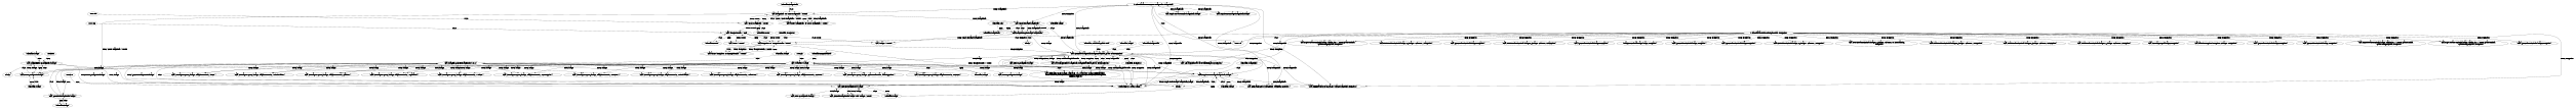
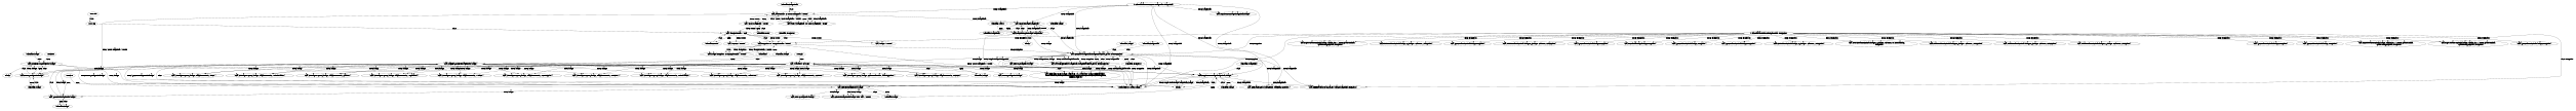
  digraph {
-   n1 [label="(Call,image=DestroyImageList(image))"]
+   n1 [label="(Call,min=DestroyImageList(image))"]
    n2 [label="(Call,DestroyImageList(image))"]
    n3 [label="(MethodReturn,static Image *)"]
    n4 [label="(Block,)"]
    n5 [label="(Identifier,image)"]
-   n6 [label="(Call,image=SyncNextImageInList(rows))"]
+   n6 [label="(Call,image=SyncNextImageInList(image))"]
    n7 [label="(Call,SyncNextImageInList(image))"]
    n8 [label="(Call,AcquireNextImage(image_info,image))"]
    n9 [label="(Call,SetImageProperty(image,\"quantum:format\",\"floating-point\"))"]
    n10 [label="(Call,SetImageProperty(image,\"tiff:photometric\",\"separated\"))"]
    n11 [label="(Call,SetImageProperty(image,\"tiff:photometric\",\"LOGLUV\"))"]
    n12 [label="(Call,SetImageProperty(image,\"tiff:photometric\",\"unknown\"))"]
    n13 [label="(Call,SetImageProperty(image,\"tiff:photometric\",\"min-is-black\"))"]
    n14 [label="(Call,SetImageProperty(image,\"tiff:photometric\",\"YCBCR\"))"]
    n15 [label="(Call,SetImageProperty(image,\"tiff:photometric\",\"min-is-white\"))"]
    n16 [label="(Block,)"]
    n17 [label="(Call,SetImageProperty(image,\"tiff:photometric\",\"MASK\"))"]
    n18 [label="(Call,SetImageProperty(image,\"tiff:photometric\",\"RGB\"))"]
    n19 [label="(Call,SetImageProperty(image,\"tiff:photometric\",\"palette\"))"]
    n20 [label="(Call,SetImageProperty(image,\"tiff:photometric\",\"CIE Log2(L)\"))"]
    n21 [label="(Call,SetImageProperty(image,\"tiff:photometric\",\"CIELAB\"))"]
    n22 [label="(Identifier,image)"]
    n23 [label="(Call,GetNextImageInList(image))"]
    n24 [label="(Call,TIFFReadPhotoshopLayers(image,image_info,exception))"]
    n25 [label="(Identifier,image)"]
    n26 [label="(Call,GetImageOption(image_info,\"tiff:exif-properties\"))"]
    n27 [label="(Call,DestroyImageList(image))"]
-   n28 [label="(Call,GetNextImageInList(image) == (Image *) NULL)"]
+   n28 [label="(Call,GetNextImageInList(image) == (Call *) NULL)"]
    n29 [label="(Identifier,image)"]
    n30 [label="(Call,OpenBlob(image_info,image,ReadBinaryBlobMode,exception))"]
-   n31 [label="(Call,(thandle_t) image)"]
+   n31 [label="(Call,(thandle_t) columns)"]
    n32 [label="(Call,DestroyImageList(image))"]
-   n33 [label="(Call,SetMagickThreadValue(tiff_exception,exception))"]
    n34 [label="(Call,status=OpenBlob(image_info,image,ReadBinaryBlobMode,exception))"]
    n35 [label="(Identifier,exception)"]
    n36 [label="(Identifier,image)"]
    n37 [label="(Call,DestroyImageList(image))"]
    n38 [label="(Call,TIFFClientOpen(image->filename,\"rb\",(thandle_t) image,TIFFReadBlob,\n    TIFFWriteBlob,TIFFSeekBlob,TIFFCloseBlob,TIFFGetBlobSize,TIFFMapBlob,\n    TIFFUnmapBlob))"]
    n39 [label="(Call,AcquireImage(image_info))"]
    n40 [label="(Call,image=AcquireImage(image_info))"]
    n41 [label="(Identifier,image_info)"]
    n42 [label="(Block,)"]
-   n43 [label="(Call,image_info != (const ImageInfo *) NULL)"]
+   n43 [label="(Call,palette_info != (const ImageInfo *) NULL)"]
    n44 [label="(Call,(const ImageInfo *) NULL)"]
-   n45 [label="(Call,assert(image_info != (const ImageInfo *) NULL))"]
+   n45 [label="(Call,assert(image_info != (const ImageInfo *) RGB))"]
    n46 [label="(Call,(ExceptionInfo *) CIE)"]
    n47 [label="(Identifier,NULL)"]
    n48 [label="(MethodParameterIn,const ImageInfo *image_info)"]
-   n49 [label="(Call,AcquireQuantumInfo(image_info,image))"]
    n50 [label="(Call,AcquireNextImage(image_info,image))"]
-   1000115
    n52 [label="(Call,exception != (ExceptionInfo *) NULL)"]
    n53 [label="(Identifier,NULL)"]
    n54 [label="(Call,(Image *) NULL)"]
-   n55 [label="(Call,(TIFF *) NULL)"]
-   n56 [label="(Call,assert(exception != (ExceptionInfo *) NULL))"]
+   n55 [label="(Call,(YCBCR *) NULL)"]
+   n56 [label="(Call,image(exception != (ExceptionInfo *) NULL))"]
    n57 [label="(MethodParameterIn,ExceptionInfo *exception)"]
-   n58 [label="(Call,GetImageDepth(image,exception))"]
-   n59 [label="(Call,InheritException(exception,&image->exception))"]
    n60 [label="(Call,SyncAuthenticPixels(image,exception))"]
    n61 [label="(Call,SyncAuthenticPixels(image,exception))"]
    n62 [label="(Call,ImportQuantumPixels(image,(CacheView *) NULL,quantum_info,\n              quantum_type,pixels,exception))"]
    n63 [label="(Call,ImportQuantumPixels(image,(CacheView *) NULL,quantum_info,\n            quantum_type,pixels,exception))"]
    n64 [label="(Call,SyncAuthenticPixels(image,exception))"]
    n65 [label="(Call,ImportQuantumPixels(image,(CacheView *) NULL,quantum_info,\n            quantum_type,pixels,exception))"]
    n66 [label="(Call,QueueAuthenticPixels(image,0,y,image->columns,1,exception))"]
    n67 [label="(Call,SyncAuthenticPixels(image,exception))"]
    n68 [label="(Call,QueueAuthenticPixels(image,0,y,image->columns,1,exception))"]
    n69 [label="(Call,SyncAuthenticPixels(image,exception))"]
-   n70 [label="(Image,DecodeLabImage(image,exception))"]
+   n70 [label="(Call,DecodeLabImage(image,exception))"]
    n71 [label="(Call,SyncAuthenticPixels(image,exception))"]
    n72 [label="(Call,SyncAuthenticPixels(image,exception))"]
    n73 [label="(Call,GetAuthenticPixels(image,0,y,image->columns,1,exception))"]
    n74 [label="(Call,QueueAuthenticPixels(image,0,y,image->columns,rows_remaining,\n            exception))"]
    n75 [label="(Call,QueueAuthenticPixels(image,0,y,image->columns,1,exception))"]
    n76 [label="(Call,QueueAuthenticPixels(image,0,y,image->columns,1,exception))"]
    n77 [label="(Call,QueueAuthenticPixels(image,0,y,image->columns,1,exception))"]
-   n78 [label="(Identifier,TIFFReadBlob)"]
-   n79 [label="(Identifier,ReadBinaryBlobMode)"]
+   n80 [label="(Identifier,i)"]
    n81 [label="(Identifier,image)"]
    n82 [label="(Identifier,image)"]
    n83 [label="(Identifier,image)"]
-   n84 [label="(Identifier,min)"]
+   n84 [label="(Identifier,status)"]
    n85 [label="(Identifier,image)"]
    n86 [label="(Identifier,image_info)"]
    n87 [label="(Identifier,exception)"]
    n88 [label="(Identifier,image_info)"]
    n89 [label="(Identifier,image_info)"]
    1000308
    1000318
    1000159
    1000186
    1000231
    n1 -> n2 [label="CFG: "]
    n1 -> n3 [label="DDG: DestroyImageList(image)"]
    n1 -> n3 [label="DDG: image"]
    n1 -> n4 [label="AST: "]
    n2 -> n1 [label="AST: "]
    n2 -> n1 [label="DDG: image"]
    n2 -> n5 [label="CFG: "]
    n5 -> n2 [label="AST: "]
    n6 -> n2 [label="DDG: image"]
    n6 -> n3 [label="DDG: SyncNextImageInList(image)"]
    n6 -> n7 [label="CFG: "]
    n6 -> n8 [label="DDG: image"]
    n6 -> n9 [label="DDG: image"]
    n6 -> n10 [label="DDG: image"]
    n6 -> n11 [label="DDG: image"]
    n6 -> n12 [label="DDG: image"]
    n6 -> n13 [label="DDG: image"]
    n6 -> n14 [label="DDG: image"]
    n6 -> n15 [label="DDG: image"]
    n6 -> n16 [label="AST: "]
    n6 -> n17 [label="DDG: image"]
    n6 -> n18 [label="DDG: image"]
    n6 -> n19 [label="DDG: image"]
    n6 -> n20 [label="DDG: image"]
    n6 -> n21 [label="DDG: image"]
    n7 -> n6 [label="AST: "]
    n7 -> n6 [label="DDG: image"]
    n7 -> n22 [label="CFG: "]
    n8 -> n3 [label="DDG: AcquireNextImage(image_info,image)"]
    n8 -> n3 [label="DDG: image_info"]
    n8 -> n16 [label="AST: "]
    n8 -> n23 [label="DDG: image"]
    n8 -> n24 [label="DDG: image_info"]
    n8 -> n25 [label="CFG: "]
    n8 -> n26 [label="DDG: image_info"]
    n22 -> n7 [label="AST: "]
+   n23 -> n7 [label="DDG: image"]
    n23 -> n27 [label="DDG: image"]
    n23 -> n28 [label="AST: "]
    n23 -> n28 [label="DDG: image"]
    n23 -> n29 [label="CFG: "]
    n25 -> n8 [label="AST: "]
    n29 -> n8 [label="CFG: "]
    n29 -> n23 [label="AST: "]
    n30 -> n3 [label="DDG: image_info"]
    n30 -> n3 [label="DDG: ReadBinaryBlobMode"]
    n30 -> n3 [label="DDG: exception"]
    n30 -> n8 [label="DDG: image_info"]
    n30 -> n24 [label="DDG: image_info"]
    n30 -> n26 [label="DDG: image_info"]
    n30 -> n31 [label="DDG: image"]
    n30 -> n32 [label="DDG: image"]
-   n30 -> n33 [label="DDG: exception"]
    n30 -> n34 [label="AST: "]
    n30 -> n34 [label="DDG: image_info"]
    n30 -> n34 [label="DDG: image"]
    n30 -> n34 [label="DDG: ReadBinaryBlobMode"]
    n30 -> n34 [label="DDG: exception"]
    n30 -> n35 [label="CFG: "]
    n31 -> n2 [label="DDG: image"]
    n31 -> n8 [label="DDG: image"]
    n31 -> n9 [label="DDG: image"]
    n31 -> n10 [label="DDG: image"]
    n31 -> n11 [label="DDG: image"]
    n31 -> n12 [label="DDG: image"]
    n31 -> n13 [label="DDG: image"]
    n31 -> n14 [label="DDG: image"]
    n31 -> n15 [label="DDG: image"]
    n31 -> n17 [label="DDG: image"]
    n31 -> n18 [label="DDG: image"]
    n31 -> n19 [label="DDG: image"]
    n31 -> n20 [label="DDG: image"]
    n31 -> n21 [label="DDG: image"]
    n31 -> n36 [label="CFG: "]
    n31 -> n37 [label="DDG: image"]
    n31 -> n38 [label="AST: "]
    n31 -> n38 [label="DDG: image"]
    n34 -> n30 [label="CFG: "]
    n35 -> n30 [label="AST: "]
    n36 -> n31 [label="AST: "]
    n39 -> n30 [label="DDG: image_info"]
    n39 -> n40 [label="AST: "]
    n39 -> n40 [label="DDG: image_info"]
    n39 -> n41 [label="CFG: "]
-   n40 -> n54 [label="DDG: AcquireImage(image_info)"]
+   n40 -> n3 [label="DDG: AcquireImage(image_info)"]
    n40 -> n30 [label="DDG: image"]
    n40 -> n39 [label="NULL: "]
    n40 -> n42 [label="AST: "]
    n41 -> n39 [label="AST: "]
    n43 -> n3 [label="DDG: (const ImageInfo *) NULL"]
    n43 -> n39 [label="DDG: image_info"]
    n43 -> n44 [label="CFG: "]
    n43 -> n45 [label="AST: "]
    n43 -> n45 [label="DDG: image_info"]
    n43 -> n45 [label="DDG: (const ImageInfo *) NULL"]
    n44 -> n43 [label="AST: "]
    n44 -> n43 [label="DDG: NULL"]
-   n44 -> n46 [label="NULL: NULL"]
+   n44 -> n46 [label="DDG: NULL"]
    n44 -> n47 [label="CFG: "]
    n45 -> n43 [label="CFG: "]
    n46 -> n52 [label="AST: "]
    n46 -> n52 [label="DDG: NULL"]
    n46 -> n53 [label="CFG: "]
-   n46 -> n54 [label="AST: NULL"]
+   n46 -> n54 [label="DDG: NULL"]
    n46 -> n55 [label="DDG: NULL"]
    n47 -> n44 [label="AST: "]
-   n48 -> n3 [label="CFG: image_info"]
+   n48 -> n3 [label="DDG: image_info"]
    n48 -> n8 [label="DDG: image_info"]
-   n48 -> n24 [label="DDG: image_info"]
    n48 -> n26 [label="DDG: image_info"]
    n48 -> n30 [label="DDG: image_info"]
-   n48 -> n39 [label="DDG: exception"]
+   n48 -> n39 [label="DDG: image_info"]
    n48 -> n43 [label="DDG: image_info"]
-   n48 -> n49 [label="DDG: image_info"]
    n48 -> n50 [label="DDG: image_info"]
-   n48 -> 1000115 [label="AST: "]
-   n52 -> n3 [label="DDG: (ExceptionInfo *) NULL"]
+   n52 -> n3 [label="DDG: (const ImageInfo *) NULL"]
    n52 -> n30 [label="DDG: exception"]
-   n52 -> n46 [label="CFG: "]
    n52 -> n56 [label="AST: "]
    n52 -> n56 [label="DDG: exception"]
    n52 -> n56 [label="DDG: (ExceptionInfo *) NULL"]
    n53 -> n46 [label="AST: "]
    n56 -> n52 [label="CFG: "]
-   n57 -> n3 [label="AST: exception"]
-   n57 -> n24 [label="DDG: exception"]
+   n57 -> n3 [label="DDG: exception"]
+   n57 -> n24 [label="AST: exception"]
    n57 -> n30 [label="DDG: exception"]
-   n57 -> n33 [label="DDG: exception"]
-   n57 -> 1000115 [label="AST: "]
-   n57 -> n52 [label="AST: exception"]
-   n57 -> n58 [label="DDG: exception"]
-   n57 -> n59 [label="DDG: exception"]
+   n57 -> n52 [label="DDG: exception"]
    n57 -> n60 [label="DDG: exception"]
    n57 -> n61 [label="DDG: exception"]
    n57 -> n62 [label="DDG: exception"]
    n57 -> n63 [label="DDG: exception"]
    n57 -> n64 [label="DDG: exception"]
    n57 -> n65 [label="DDG: exception"]
    n57 -> n66 [label="DDG: exception"]
    n57 -> n67 [label="DDG: exception"]
    n57 -> n68 [label="DDG: exception"]
    n57 -> n69 [label="DDG: exception"]
    n57 -> n70 [label="DDG: exception"]
    n57 -> n71 [label="DDG: exception"]
    n57 -> n72 [label="DDG: exception"]
    n57 -> n73 [label="DDG: exception"]
    n57 -> n74 [label="DDG: exception"]
    n57 -> n75 [label="DDG: exception"]
    n57 -> n76 [label="DDG: exception"]
    n57 -> n77 [label="DDG: exception"]
-   n78 -> n31 [label="CFG: "]
-   n79 -> n30 [label="AST: "]
+   n80 -> n6 [label="CFG: "]
    n81 -> n6 [label="AST: "]
    n82 -> n1 [label="AST: "]
    n83 -> n40 [label="AST: "]
    n84 -> n40 [label="CFG: "]
    n85 -> n30 [label="AST: "]
    n86 -> n30 [label="AST: "]
    n87 -> n52 [label="AST: "]
    n88 -> n8 [label="AST: "]
    n89 -> n43 [label="AST: "]
    1000308 -> n1 [label="CFG: "]
    1000318 -> n23 [label="CFG: "]
-   1000159 -> n44 [label="AST: "]
+   1000159 -> 1000186 [label="AST: "]
    1000186 -> n46 [label="AST: "]
    1000231 -> n31 [label="AST: "]
  }
